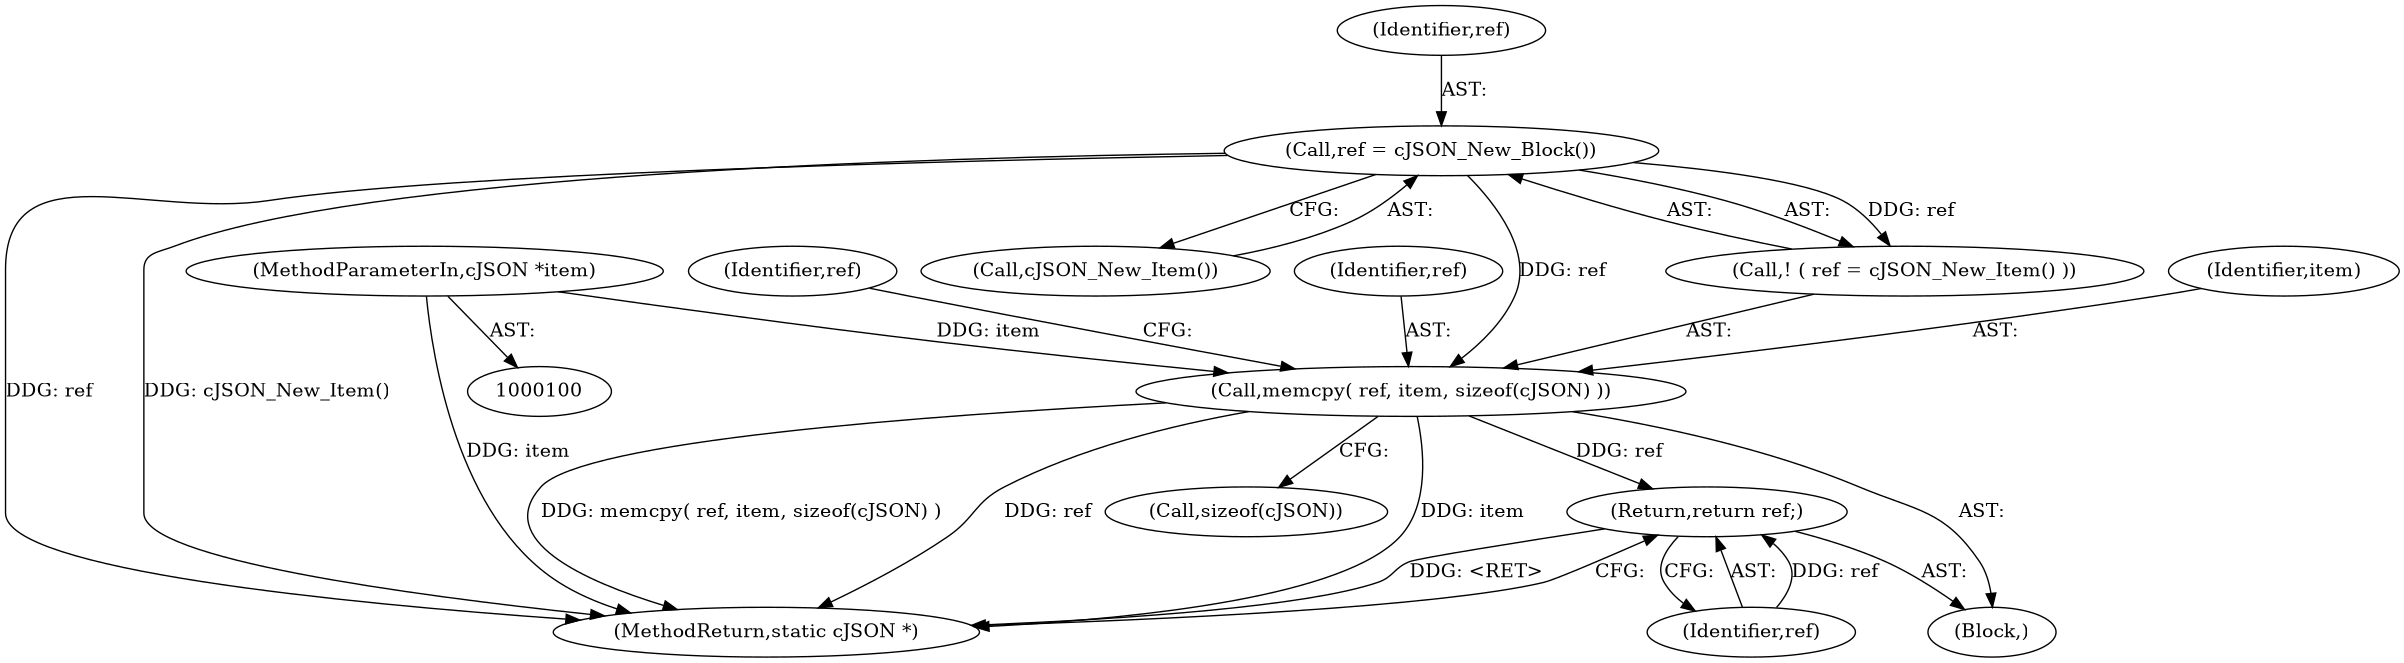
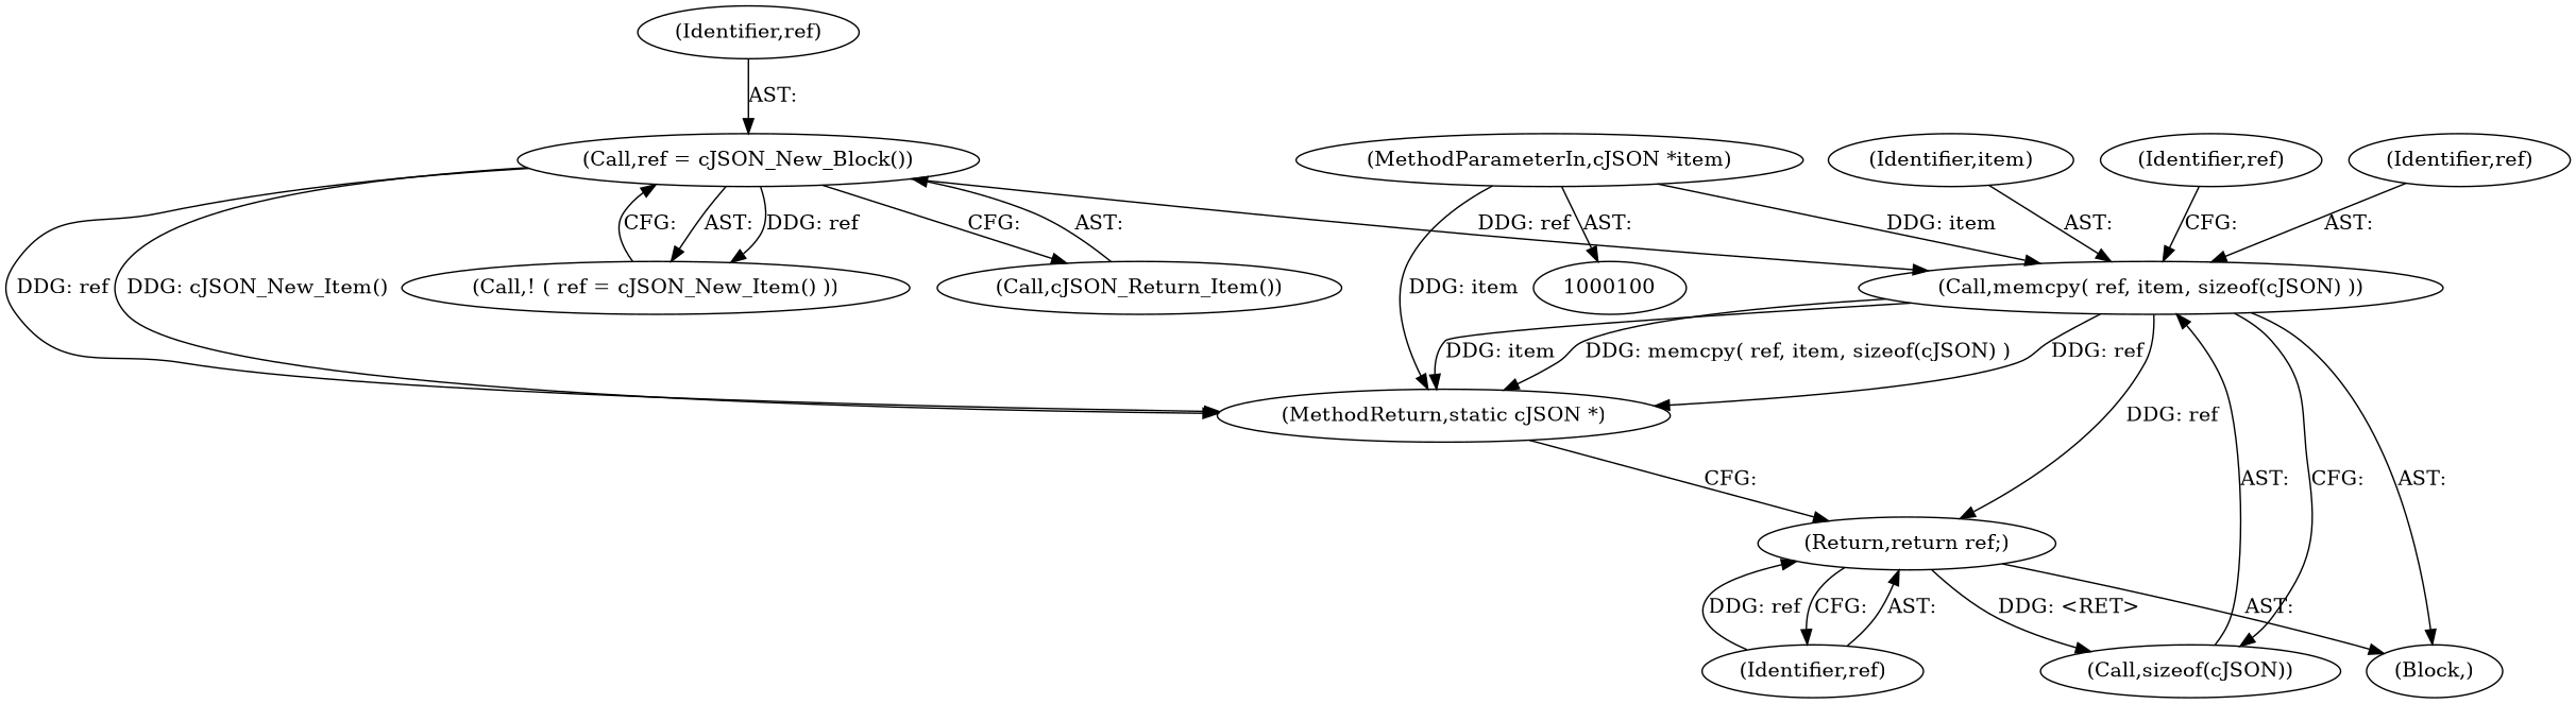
  digraph {
    n1 [label="(Call,memcpy( ref, item, sizeof(cJSON) ))"]
    n2 [label="(Return,return ref;)"]
    n3 [label="(MethodReturn,static cJSON *)"]
    n4 [label="(Block,)"]
    n5 [label="(Call,sizeof(cJSON))"]
    n6 [label="(Identifier,ref)"]
    n7 [label="(Call,ref = cJSON_New_Block())"]
    n8 [label="(Call,! ( ref = cJSON_New_Item() ))"]
-   n9 [label="(Call,cJSON_New_Item())"]
+   n9 [label="(Call,cJSON_Return_Item())"]
    n10 [label="(MethodParameterIn,cJSON *item)"]
    1000100
    n12 [label="(Identifier,item)"]
    n13 [label="(Identifier,ref)"]
    n14 [label="(Identifier,ref)"]
    n15 [label="(Identifier,ref)"]
    n1 -> n2 [label="DDG: ref"]
    n1 -> n3 [label="DDG: ref"]
    n1 -> n3 [label="DDG: item"]
    n1 -> n3 [label="DDG: memcpy( ref, item, sizeof(cJSON) )"]
    n1 -> n4 [label="AST: "]
    n1 -> n5 [label="CFG: "]
-   n2 -> n3 [label="DDG: <RET>"]
+   n2 -> n5 [label="DDG: <RET>"]
    n2 -> n4 [label="AST: "]
    n2 -> n6 [label="CFG: "]
    n3 -> n2 [label="CFG: "]
-   n8 -> n1 [label="AST: "]
+   n5 -> n1 [label="AST: "]
    n6 -> n2 [label="AST: "]
    n6 -> n2 [label="DDG: ref"]
    n7 -> n1 [label="DDG: ref"]
    n7 -> n3 [label="DDG: cJSON_New_Item()"]
    n7 -> n3 [label="DDG: ref"]
    n7 -> n8 [label="AST: "]
    n7 -> n8 [label="DDG: ref"]
    n7 -> n9 [label="CFG: "]
-   n8 -> n7 [label="AST: "]
+   n8 -> n7 [label="CFG: "]
    n9 -> n7 [label="AST: "]
    n10 -> n1 [label="DDG: item"]
    n10 -> n3 [label="DDG: item"]
    n10 -> 1000100 [label="AST: "]
    n12 -> n1 [label="AST: "]
    n13 -> n7 [label="AST: "]
    n14 -> n1 [label="CFG: "]
    n15 -> n1 [label="AST: "]
  }
